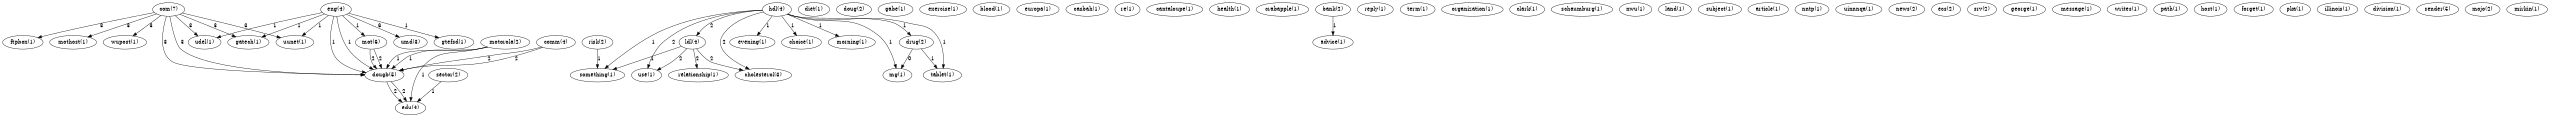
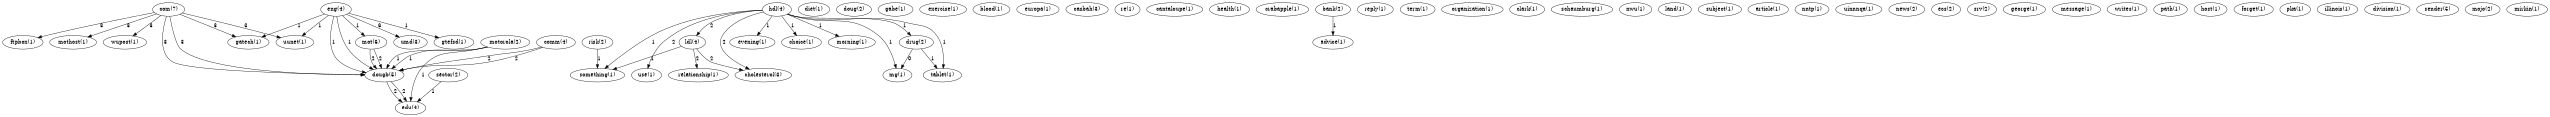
  digraph {
    n1 [label="com(7)"]
    n2 [label="ftpbox(1)"]
    n3 [label="mothost(1)"]
    n4 [label="wupost(1)"]
-   n5 [label="udel(1)"]
    n6 [label="gatech(1)"]
    n7 [label="dougb(5)"]
    n8 [label="uunet(1)"]
    n9 [label="edu(4)"]
    n10 [label="risk(2)"]
    n11 [label="something(1)"]
    n12 [label="diet(1)"]
    n13 [label="ldl(4)"]
    n14 [label="use(1)"]
    n15 [label="relationship(1)"]
    n16 [label="cholesterol(3)"]
    n17 [label="doug(2)"]
    n18 [label="gabe(1)"]
    n19 [label="exercise(1)"]
    n20 [label="blood(1)"]
    n21 [label="europa(1)"]
-   n22 [label="casbah(1)"]
+   n22 [label="casbah(3)"]
    n23 [label="re(1)"]
    n24 [label="cantaloupe(1)"]
    n25 [label="health(1)"]
    n26 [label="hdl(4)"]
    n27 [label="evening(1)"]
    n28 [label="choice(1)"]
    n29 [label="morning(1)"]
    n30 [label="drug(2)"]
    n31 [label="mg(1)"]
    n32 [label="tablet(1)"]
    n33 [label="crabapple(1)"]
    n34 [label="bank(2)"]
    n35 [label="advice(1)"]
    n36 [label="reply(1)"]
    n37 [label="eng(4)"]
    n38 [label="mot(6)"]
    n39 [label="umd(3)"]
    n40 [label="gtefsd(1)"]
    n41 [label="comm(4)"]
    n42 [label="term(1)"]
    n43 [label="organization(1)"]
    n44 [label="clark(1)"]
    n45 [label="schaumburg(1)"]
    n46 [label="nwu(1)"]
    n47 [label="land(1)"]
    n48 [label="subject(1)"]
    n49 [label="article(1)"]
    n50 [label="nntp(1)"]
    n51 [label="motorola(2)"]
    n52 [label="uinnnqa(1)"]
    n53 [label="news(2)"]
    n54 [label="ecs(2)"]
    n55 [label="srv(2)"]
    n56 [label="george(1)"]
    n57 [label="message(1)"]
    n58 [label="writes(1)"]
    n59 [label="path(1)"]
    n60 [label="host(1)"]
    n61 [label="forget(1)"]
    n62 [label="pka(1)"]
    n63 [label="illinois(1)"]
    n64 [label="division(1)"]
    n65 [label="sector(2)"]
    n66 [label="sender(5)"]
    n67 [label="mojo(2)"]
    n68 [label="mirkin(1)"]
    n1 -> n2 [label=3]
    n1 -> n3 [label=3]
    n1 -> n4 [label=3]
-   n1 -> n5 [label=3]
    n1 -> n6 [label=3]
    n1 -> n7 [label=3]
    n1 -> n7 [label=3]
    n1 -> n8 [label=3]
    n7 -> n9 [label=2]
    n7 -> n9 [label=2]
    n10 -> n11 [label=1]
    n13 -> n11 [label=1]
-   n13 -> n14 [label=2]
    n13 -> n15 [label=2]
    n13 -> n16 [label=2]
    n26 -> n11 [label=1]
    n26 -> n13 [label=2]
    n26 -> n14 [label=2]
    n26 -> n16 [label=2]
    n26 -> n27 [label=1]
    n26 -> n28 [label=1]
    n26 -> n29 [label=1]
    n26 -> n30 [label=1]
    n26 -> n31 [label=1]
    n26 -> n32 [label=1]
    n30 -> n31 [label=0]
    n30 -> n32 [label=1]
    n34 -> n35 [label=1]
-   n37 -> n5 [label=1]
    n37 -> n6 [label=1]
    n37 -> n7 [label=1]
    n37 -> n7 [label=1]
    n37 -> n8 [label=1]
    n37 -> n38 [label=1]
    n37 -> n39 [label=6]
    n37 -> n40 [label=1]
    n38 -> n7 [label=2]
    n38 -> n7 [label=2]
    n41 -> n7 [label=2]
    n41 -> n7 [label=2]
    n51 -> n7 [label=1]
    n51 -> n7 [label=1]
    n51 -> n9 [label=1]
    n65 -> n9 [label=1]
  }
